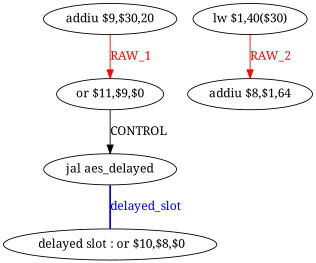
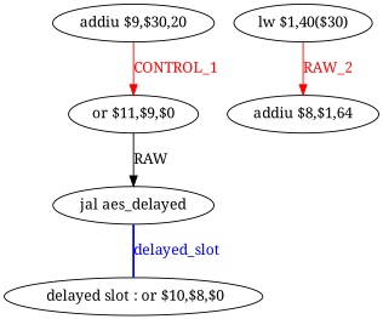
  digraph {
    fontname="Noto Serif"
    node [fontname="Noto Serif" shape=ellipse]
    edge [color=red fontcolor=red fontname="Noto Serif"]
    n1 [label=" delayed slot : or $10,$8,$0"]
    n2 [label="jal aes_delayed"]
    n3 [label="lw $1,40($30)"]
    n4 [label="addiu $8,$1,64"]
    n5 [label="addiu $9,$30,20"]
    n6 [label="or $11,$9,$0"]
    n2 -> n1 [color=blue dir=none fontcolor=blue label=delayed_slot style=bold]
    n3 -> n4 [label=RAW_2]
-   n5 -> n6 [label=RAW_1]
-   n6 -> n2 [label=CONTROL color="" fontcolor=""]
+   n5 -> n6 [label=CONTROL_1]
+   n6 -> n2 [label=RAW color="" fontcolor=""]
  }
